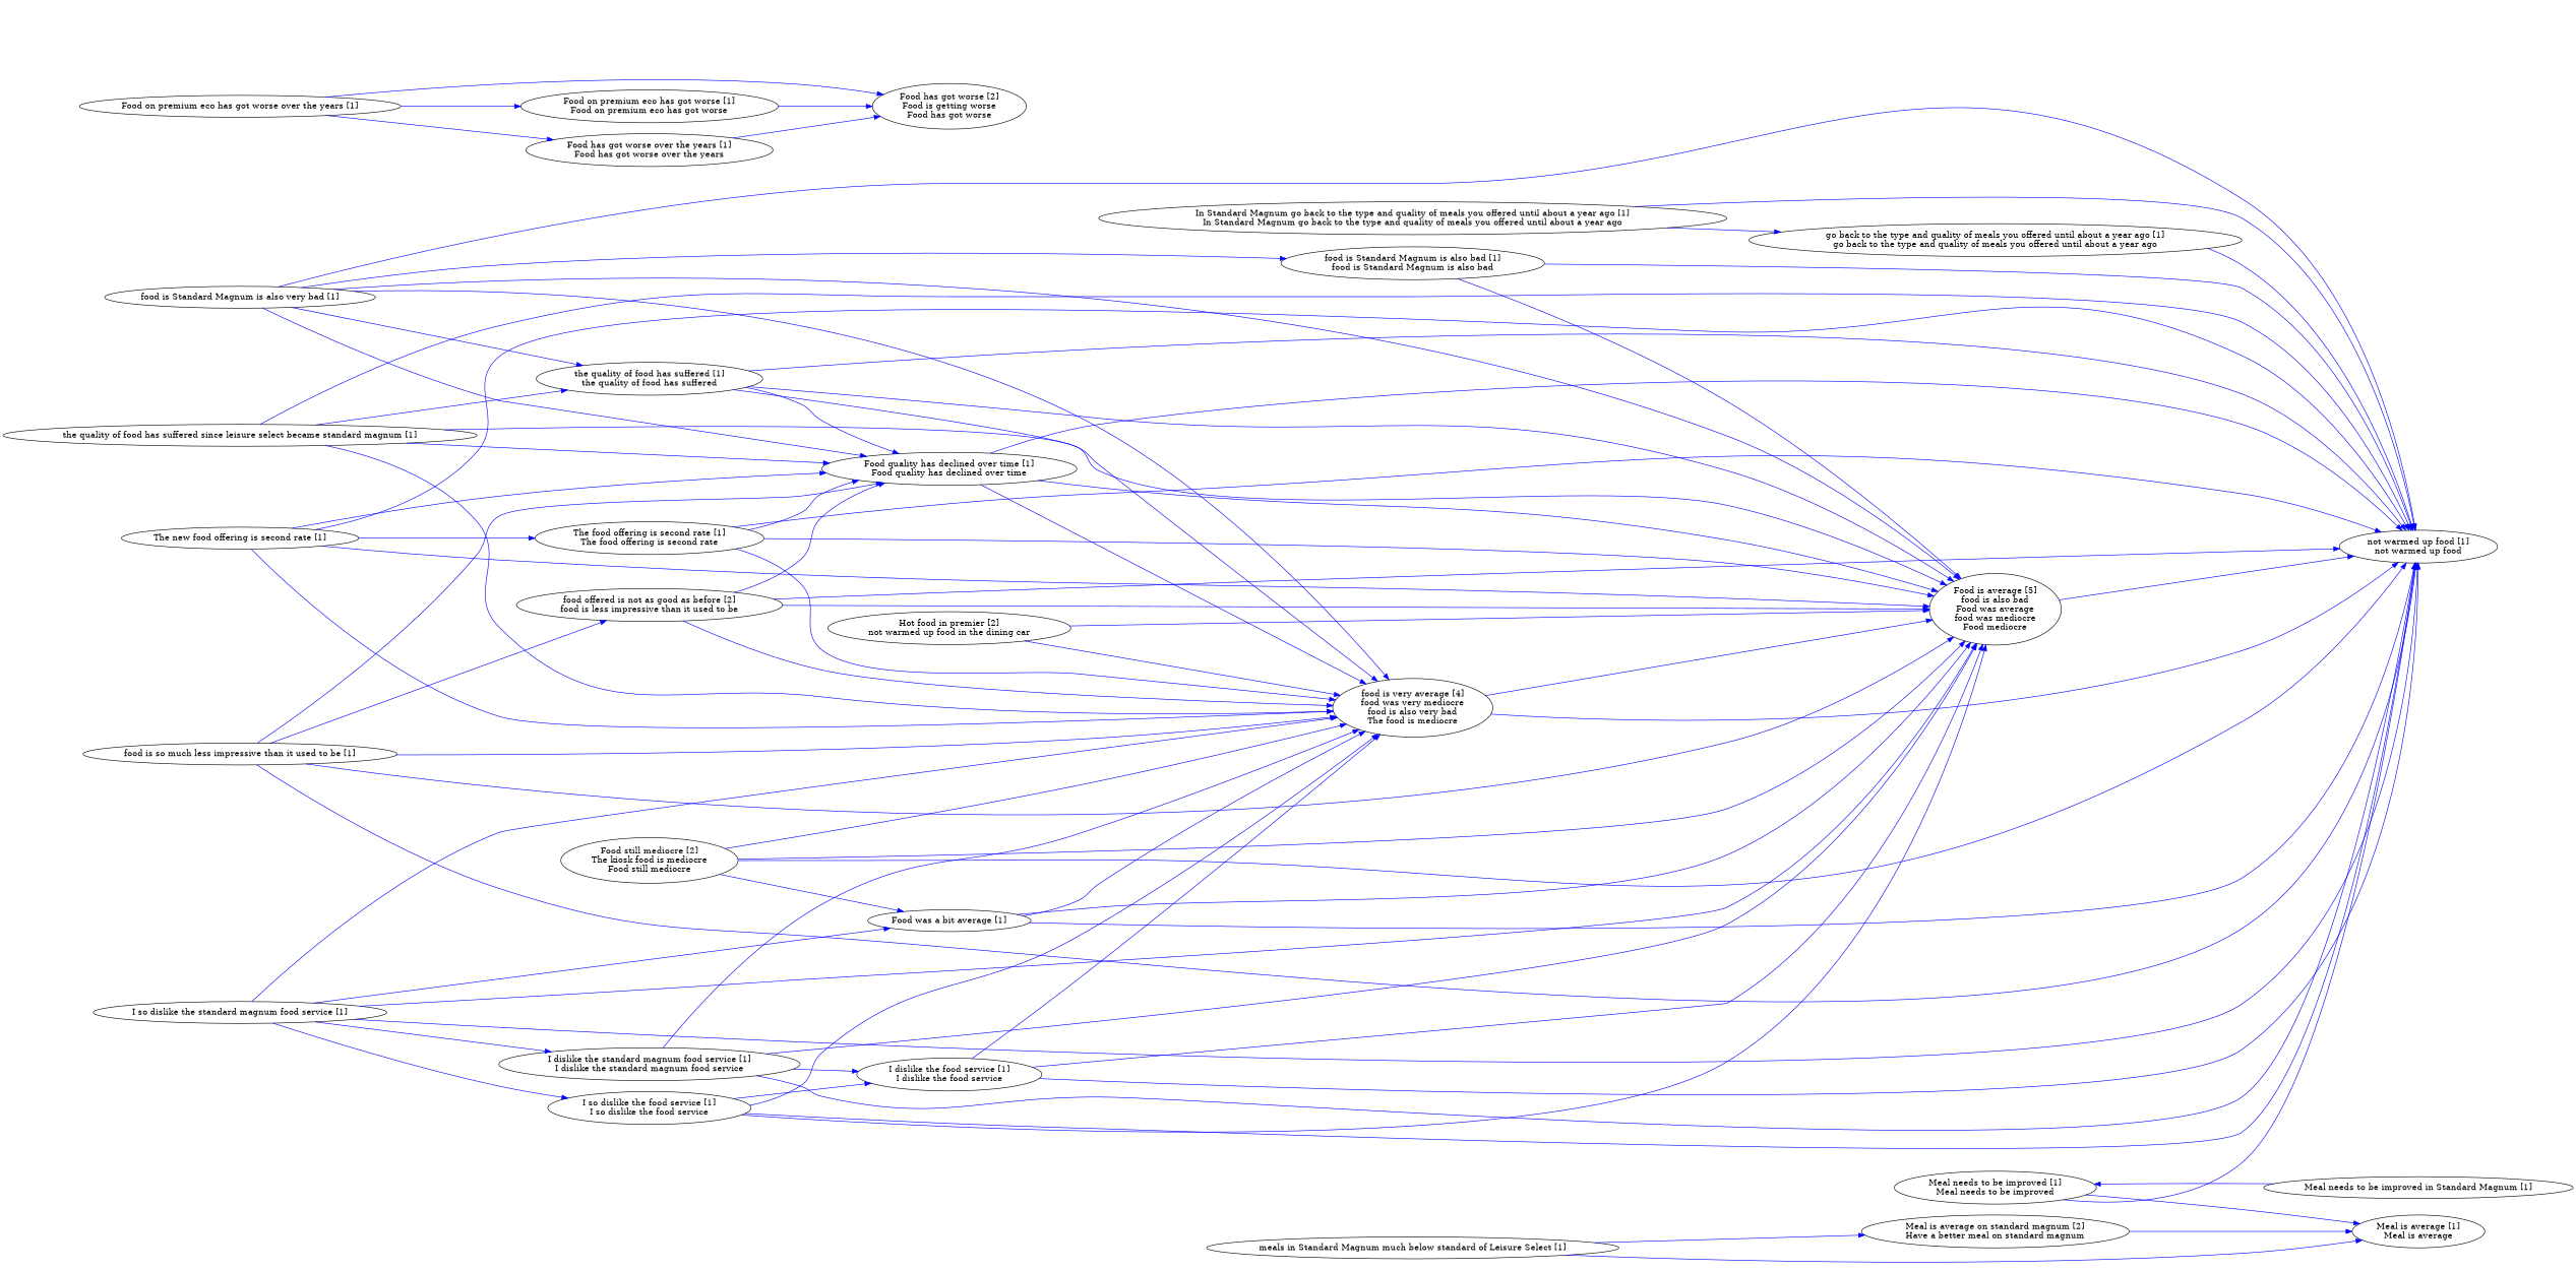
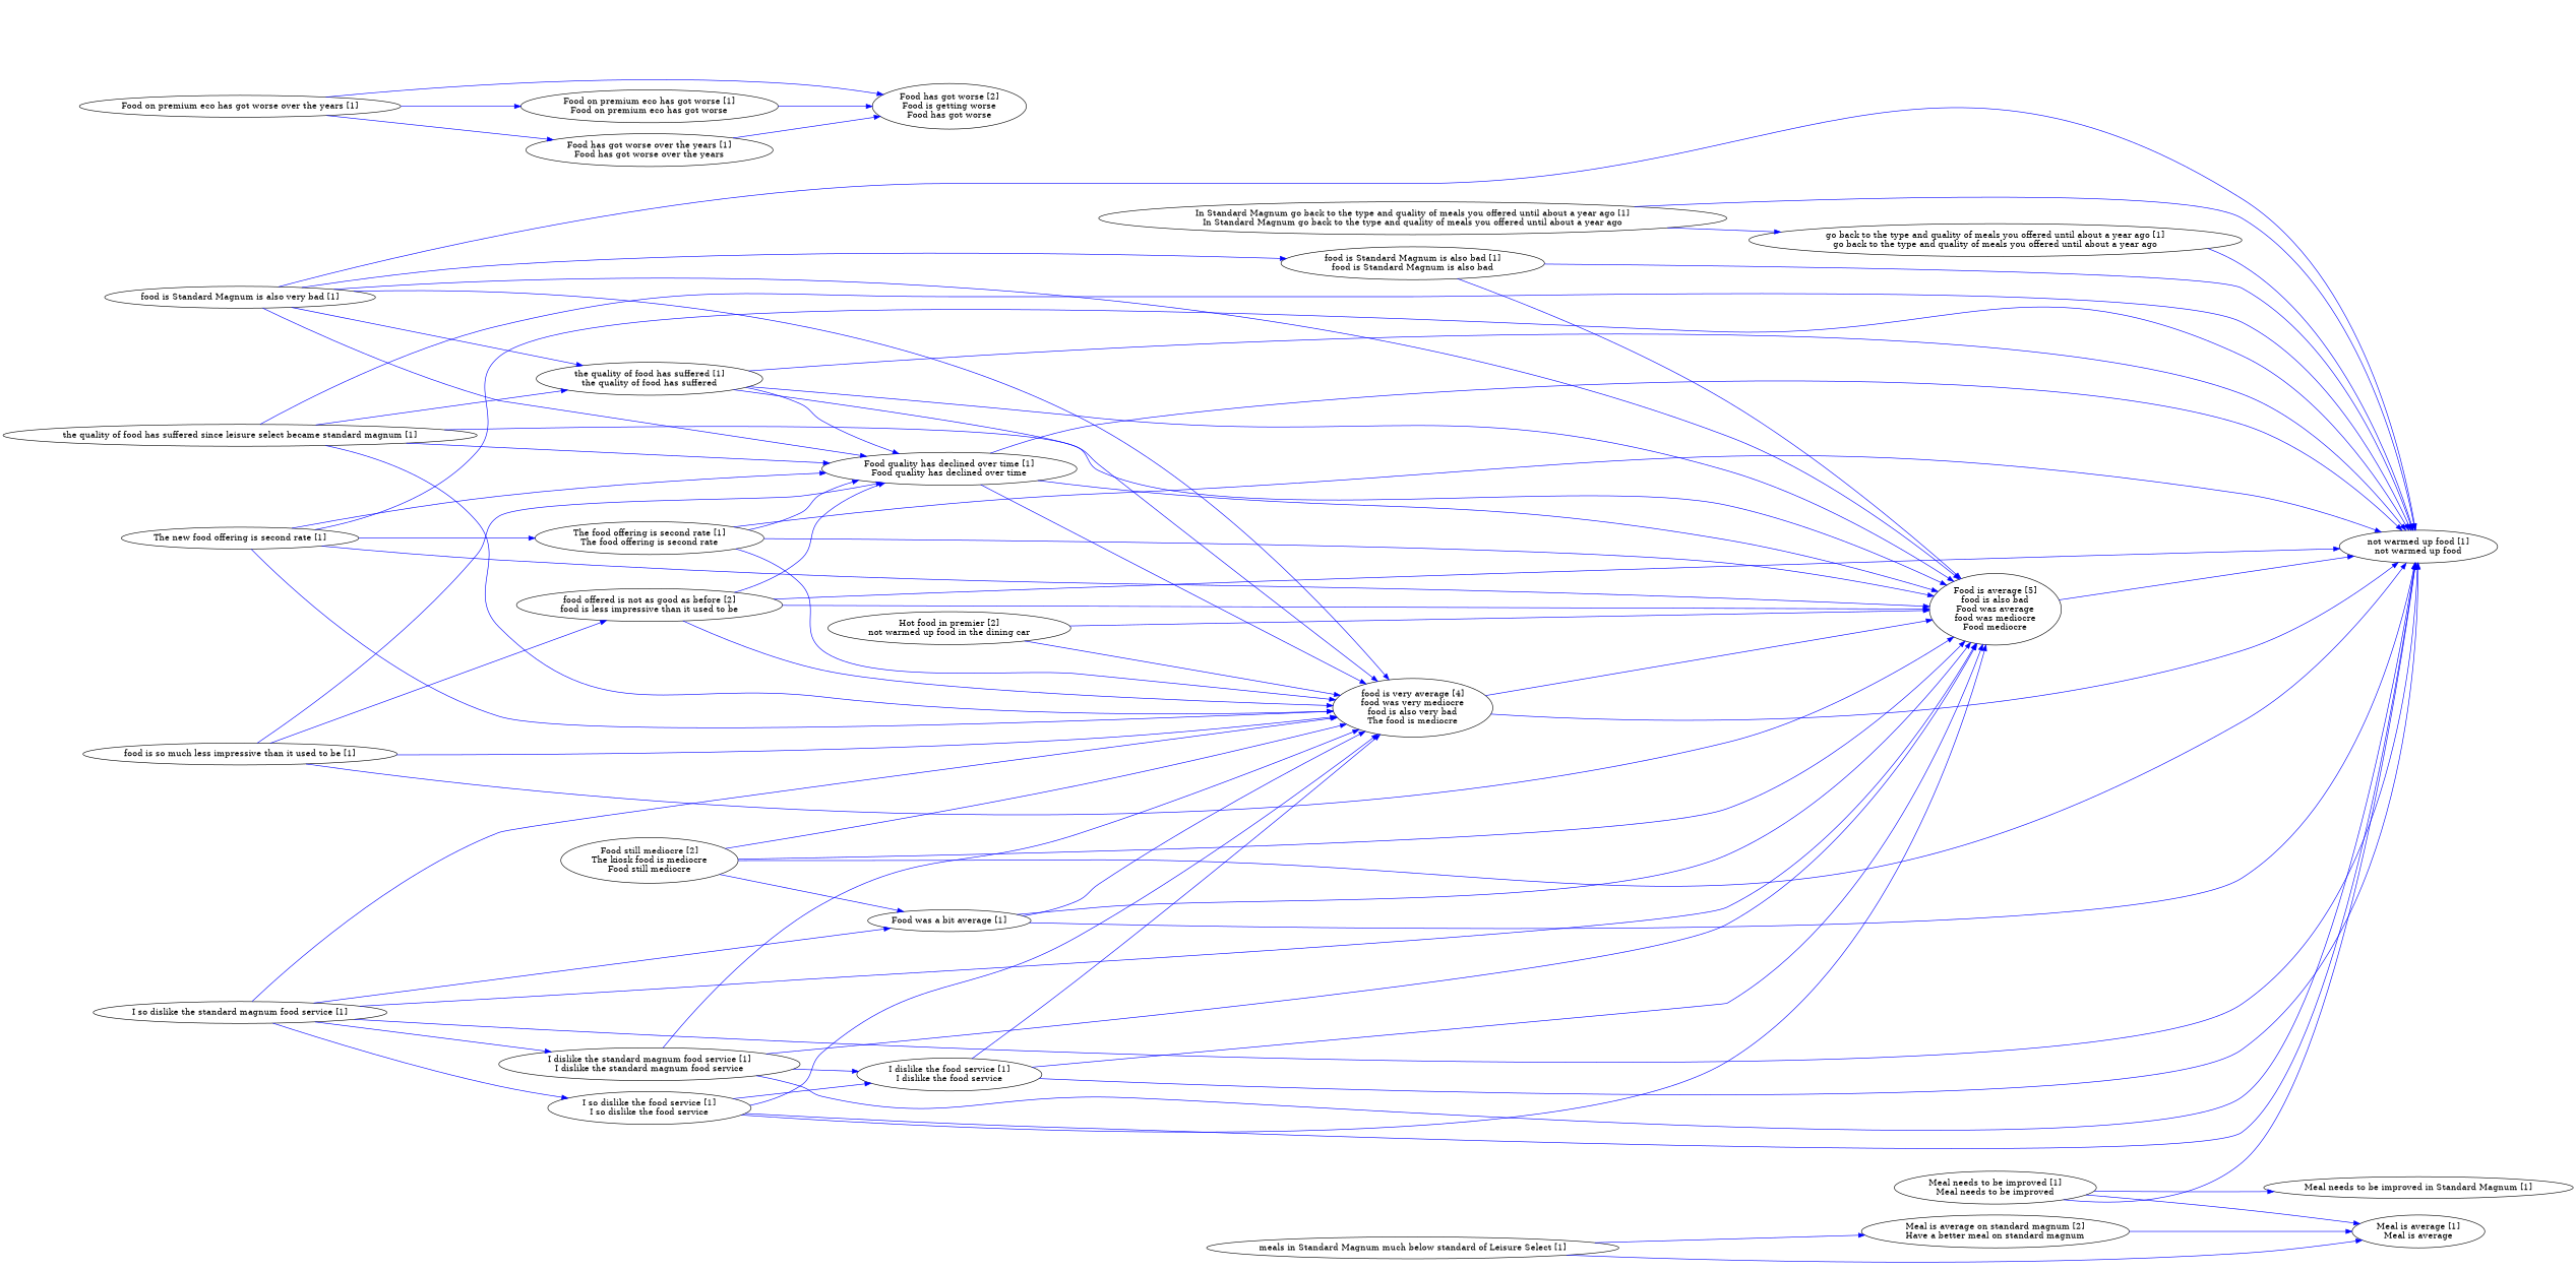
  digraph {
    rankdir=LR
    edge [color=blue]
    "Food is average [5]\nfood is also bad\nFood was average\nfood was mediocre\nFood mediocre"
    "not warmed up food [1]\nnot warmed up food"
    "food is very average [4]\nfood was very mediocre\nfood is also very bad\nThe food is mediocre"
    "food offered is not as good as before [2]\nfood is less impressive than it used to be"
    "Food quality has declined over time [1]\nFood quality has declined over time"
    "Meal is average on standard magnum [2]\nHave a better meal on standard magnum"
    "Meal is average [1]\nMeal is average"
    "Hot food in premier [2]\nnot warmed up food in the dining car"
    "Food still mediocre [2]\nThe kiosk food is mediocre\nFood still mediocre"
    "Food was a bit average [1]"
    "Food on premium eco has got worse over the years [1]"
    "Food has got worse [2]\nFood is getting worse\nFood has got worse"
    "Food on premium eco has got worse [1]\nFood on premium eco has got worse"
    "Food has got worse over the years [1]\nFood has got worse over the years"
    "I so dislike the standard magnum food service [1]"
    "I dislike the standard magnum food service [1]\nI dislike the standard magnum food service"
    "I so dislike the food service [1]\nI so dislike the food service"
    "I dislike the food service [1]\nI dislike the food service"
    "In Standard Magnum go back to the type and quality of meals you offered until about a year ago [1]\nIn Standard Magnum go back to the type and quality of meals you offered until about a year ago"
    "go back to the type and quality of meals you offered until about a year ago [1]\ngo back to the type and quality of meals you offered until about a year ago"
    "Meal needs to be improved in Standard Magnum [1]"
    "Meal needs to be improved [1]\nMeal needs to be improved"
    "The new food offering is second rate [1]"
    "The food offering is second rate [1]\nThe food offering is second rate"
    "food is Standard Magnum is also very bad [1]"
    "food is Standard Magnum is also bad [1]\nfood is Standard Magnum is also bad"
    "the quality of food has suffered [1]\nthe quality of food has suffered"
    "food is so much less impressive than it used to be [1]"
    "meals in Standard Magnum much below standard of Leisure Select [1]"
    "the quality of food has suffered since leisure select became standard magnum [1]"
    "Food is average [5]\nfood is also bad\nFood was average\nfood was mediocre\nFood mediocre" -> "not warmed up food [1]\nnot warmed up food"
    "food is very average [4]\nfood was very mediocre\nfood is also very bad\nThe food is mediocre" -> "Food is average [5]\nfood is also bad\nFood was average\nfood was mediocre\nFood mediocre"
    "food is very average [4]\nfood was very mediocre\nfood is also very bad\nThe food is mediocre" -> "not warmed up food [1]\nnot warmed up food"
    "food offered is not as good as before [2]\nfood is less impressive than it used to be" -> "Food is average [5]\nfood is also bad\nFood was average\nfood was mediocre\nFood mediocre"
    "food offered is not as good as before [2]\nfood is less impressive than it used to be" -> "not warmed up food [1]\nnot warmed up food"
    "food offered is not as good as before [2]\nfood is less impressive than it used to be" -> "food is very average [4]\nfood was very mediocre\nfood is also very bad\nThe food is mediocre"
    "food offered is not as good as before [2]\nfood is less impressive than it used to be" -> "Food quality has declined over time [1]\nFood quality has declined over time"
    "Food quality has declined over time [1]\nFood quality has declined over time" -> "Food is average [5]\nfood is also bad\nFood was average\nfood was mediocre\nFood mediocre"
    "Food quality has declined over time [1]\nFood quality has declined over time" -> "not warmed up food [1]\nnot warmed up food"
    "Food quality has declined over time [1]\nFood quality has declined over time" -> "food is very average [4]\nfood was very mediocre\nfood is also very bad\nThe food is mediocre"
    "Meal is average on standard magnum [2]\nHave a better meal on standard magnum" -> "Meal is average [1]\nMeal is average"
    "Hot food in premier [2]\nnot warmed up food in the dining car" -> "Food is average [5]\nfood is also bad\nFood was average\nfood was mediocre\nFood mediocre"
    "Hot food in premier [2]\nnot warmed up food in the dining car" -> "food is very average [4]\nfood was very mediocre\nfood is also very bad\nThe food is mediocre"
    "Food still mediocre [2]\nThe kiosk food is mediocre\nFood still mediocre" -> "Food is average [5]\nfood is also bad\nFood was average\nfood was mediocre\nFood mediocre"
    "Food still mediocre [2]\nThe kiosk food is mediocre\nFood still mediocre" -> "not warmed up food [1]\nnot warmed up food"
    "Food still mediocre [2]\nThe kiosk food is mediocre\nFood still mediocre" -> "food is very average [4]\nfood was very mediocre\nfood is also very bad\nThe food is mediocre"
    "Food still mediocre [2]\nThe kiosk food is mediocre\nFood still mediocre" -> "Food was a bit average [1]"
    "Food was a bit average [1]" -> "Food is average [5]\nfood is also bad\nFood was average\nfood was mediocre\nFood mediocre"
    "Food was a bit average [1]" -> "not warmed up food [1]\nnot warmed up food"
    "Food was a bit average [1]" -> "food is very average [4]\nfood was very mediocre\nfood is also very bad\nThe food is mediocre"
    "Food on premium eco has got worse over the years [1]" -> "Food has got worse [2]\nFood is getting worse\nFood has got worse"
    "Food on premium eco has got worse over the years [1]" -> "Food on premium eco has got worse [1]\nFood on premium eco has got worse"
    "Food on premium eco has got worse over the years [1]" -> "Food has got worse over the years [1]\nFood has got worse over the years"
    "Food on premium eco has got worse [1]\nFood on premium eco has got worse" -> "Food has got worse [2]\nFood is getting worse\nFood has got worse"
    "Food has got worse over the years [1]\nFood has got worse over the years" -> "Food has got worse [2]\nFood is getting worse\nFood has got worse"
    "I so dislike the standard magnum food service [1]" -> "Food is average [5]\nfood is also bad\nFood was average\nfood was mediocre\nFood mediocre"
    "I so dislike the standard magnum food service [1]" -> "not warmed up food [1]\nnot warmed up food"
    "I so dislike the standard magnum food service [1]" -> "food is very average [4]\nfood was very mediocre\nfood is also very bad\nThe food is mediocre"
    "I so dislike the standard magnum food service [1]" -> "Food was a bit average [1]"
    "I so dislike the standard magnum food service [1]" -> "I dislike the standard magnum food service [1]\nI dislike the standard magnum food service"
    "I so dislike the standard magnum food service [1]" -> "I so dislike the food service [1]\nI so dislike the food service"
    "I dislike the standard magnum food service [1]\nI dislike the standard magnum food service" -> "Food is average [5]\nfood is also bad\nFood was average\nfood was mediocre\nFood mediocre"
    "I dislike the standard magnum food service [1]\nI dislike the standard magnum food service" -> "not warmed up food [1]\nnot warmed up food"
    "I dislike the standard magnum food service [1]\nI dislike the standard magnum food service" -> "food is very average [4]\nfood was very mediocre\nfood is also very bad\nThe food is mediocre"
    "I dislike the standard magnum food service [1]\nI dislike the standard magnum food service" -> "I dislike the food service [1]\nI dislike the food service"
    "I so dislike the food service [1]\nI so dislike the food service" -> "Food is average [5]\nfood is also bad\nFood was average\nfood was mediocre\nFood mediocre"
    "I so dislike the food service [1]\nI so dislike the food service" -> "not warmed up food [1]\nnot warmed up food"
    "I so dislike the food service [1]\nI so dislike the food service" -> "food is very average [4]\nfood was very mediocre\nfood is also very bad\nThe food is mediocre"
    "I so dislike the food service [1]\nI so dislike the food service" -> "I dislike the food service [1]\nI dislike the food service"
    "I dislike the food service [1]\nI dislike the food service" -> "Food is average [5]\nfood is also bad\nFood was average\nfood was mediocre\nFood mediocre"
    "I dislike the food service [1]\nI dislike the food service" -> "not warmed up food [1]\nnot warmed up food"
    "I dislike the food service [1]\nI dislike the food service" -> "food is very average [4]\nfood was very mediocre\nfood is also very bad\nThe food is mediocre"
    "In Standard Magnum go back to the type and quality of meals you offered until about a year ago [1]\nIn Standard Magnum go back to the type and quality of meals you offered until about a year ago" -> "not warmed up food [1]\nnot warmed up food"
    "In Standard Magnum go back to the type and quality of meals you offered until about a year ago [1]\nIn Standard Magnum go back to the type and quality of meals you offered until about a year ago" -> "go back to the type and quality of meals you offered until about a year ago [1]\ngo back to the type and quality of meals you offered until about a year ago"
    "go back to the type and quality of meals you offered until about a year ago [1]\ngo back to the type and quality of meals you offered until about a year ago" -> "not warmed up food [1]\nnot warmed up food"
-   "Meal needs to be improved in Standard Magnum [1]" -> "Meal needs to be improved [1]\nMeal needs to be improved"
+   "Meal needs to be improved [1]\nMeal needs to be improved" -> "Meal needs to be improved in Standard Magnum [1]"
    "Meal needs to be improved [1]\nMeal needs to be improved" -> "not warmed up food [1]\nnot warmed up food"
    "Meal needs to be improved [1]\nMeal needs to be improved" -> "Meal is average [1]\nMeal is average"
    "The new food offering is second rate [1]" -> "Food is average [5]\nfood is also bad\nFood was average\nfood was mediocre\nFood mediocre"
    "The new food offering is second rate [1]" -> "not warmed up food [1]\nnot warmed up food"
    "The new food offering is second rate [1]" -> "food is very average [4]\nfood was very mediocre\nfood is also very bad\nThe food is mediocre"
    "The new food offering is second rate [1]" -> "Food quality has declined over time [1]\nFood quality has declined over time"
    "The new food offering is second rate [1]" -> "The food offering is second rate [1]\nThe food offering is second rate"
    "The food offering is second rate [1]\nThe food offering is second rate" -> "Food is average [5]\nfood is also bad\nFood was average\nfood was mediocre\nFood mediocre"
    "The food offering is second rate [1]\nThe food offering is second rate" -> "not warmed up food [1]\nnot warmed up food"
    "The food offering is second rate [1]\nThe food offering is second rate" -> "food is very average [4]\nfood was very mediocre\nfood is also very bad\nThe food is mediocre"
    "The food offering is second rate [1]\nThe food offering is second rate" -> "Food quality has declined over time [1]\nFood quality has declined over time"
    "food is Standard Magnum is also very bad [1]" -> "Food is average [5]\nfood is also bad\nFood was average\nfood was mediocre\nFood mediocre"
    "food is Standard Magnum is also very bad [1]" -> "not warmed up food [1]\nnot warmed up food"
    "food is Standard Magnum is also very bad [1]" -> "food is very average [4]\nfood was very mediocre\nfood is also very bad\nThe food is mediocre"
    "food is Standard Magnum is also very bad [1]" -> "Food quality has declined over time [1]\nFood quality has declined over time"
    "food is Standard Magnum is also very bad [1]" -> "food is Standard Magnum is also bad [1]\nfood is Standard Magnum is also bad"
    "food is Standard Magnum is also very bad [1]" -> "the quality of food has suffered [1]\nthe quality of food has suffered"
    "food is Standard Magnum is also bad [1]\nfood is Standard Magnum is also bad" -> "Food is average [5]\nfood is also bad\nFood was average\nfood was mediocre\nFood mediocre"
    "food is Standard Magnum is also bad [1]\nfood is Standard Magnum is also bad" -> "not warmed up food [1]\nnot warmed up food"
    "the quality of food has suffered [1]\nthe quality of food has suffered" -> "Food is average [5]\nfood is also bad\nFood was average\nfood was mediocre\nFood mediocre"
    "the quality of food has suffered [1]\nthe quality of food has suffered" -> "not warmed up food [1]\nnot warmed up food"
    "the quality of food has suffered [1]\nthe quality of food has suffered" -> "food is very average [4]\nfood was very mediocre\nfood is also very bad\nThe food is mediocre"
    "the quality of food has suffered [1]\nthe quality of food has suffered" -> "Food quality has declined over time [1]\nFood quality has declined over time"
    "food is so much less impressive than it used to be [1]" -> "Food is average [5]\nfood is also bad\nFood was average\nfood was mediocre\nFood mediocre"
-   "food is so much less impressive than it used to be [1]" -> "not warmed up food [1]\nnot warmed up food"
    "food is so much less impressive than it used to be [1]" -> "food is very average [4]\nfood was very mediocre\nfood is also very bad\nThe food is mediocre"
    "food is so much less impressive than it used to be [1]" -> "food offered is not as good as before [2]\nfood is less impressive than it used to be"
    "food is so much less impressive than it used to be [1]" -> "Food quality has declined over time [1]\nFood quality has declined over time"
    "meals in Standard Magnum much below standard of Leisure Select [1]" -> "Meal is average on standard magnum [2]\nHave a better meal on standard magnum"
    "meals in Standard Magnum much below standard of Leisure Select [1]" -> "Meal is average [1]\nMeal is average"
    "the quality of food has suffered since leisure select became standard magnum [1]" -> "Food is average [5]\nfood is also bad\nFood was average\nfood was mediocre\nFood mediocre"
    "the quality of food has suffered since leisure select became standard magnum [1]" -> "not warmed up food [1]\nnot warmed up food"
    "the quality of food has suffered since leisure select became standard magnum [1]" -> "food is very average [4]\nfood was very mediocre\nfood is also very bad\nThe food is mediocre"
    "the quality of food has suffered since leisure select became standard magnum [1]" -> "Food quality has declined over time [1]\nFood quality has declined over time"
    "the quality of food has suffered since leisure select became standard magnum [1]" -> "the quality of food has suffered [1]\nthe quality of food has suffered"
  }
